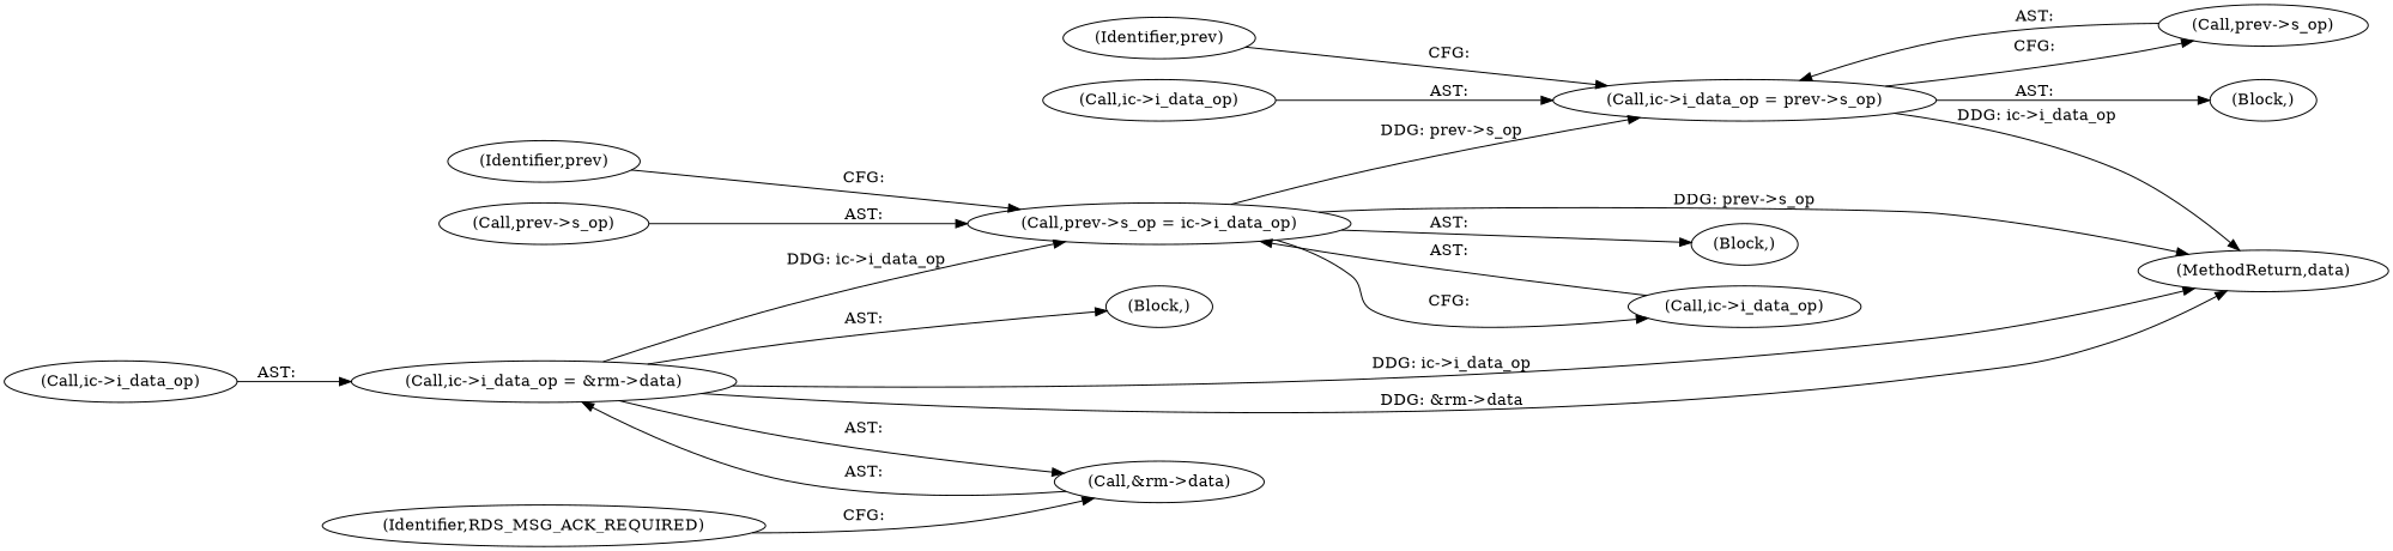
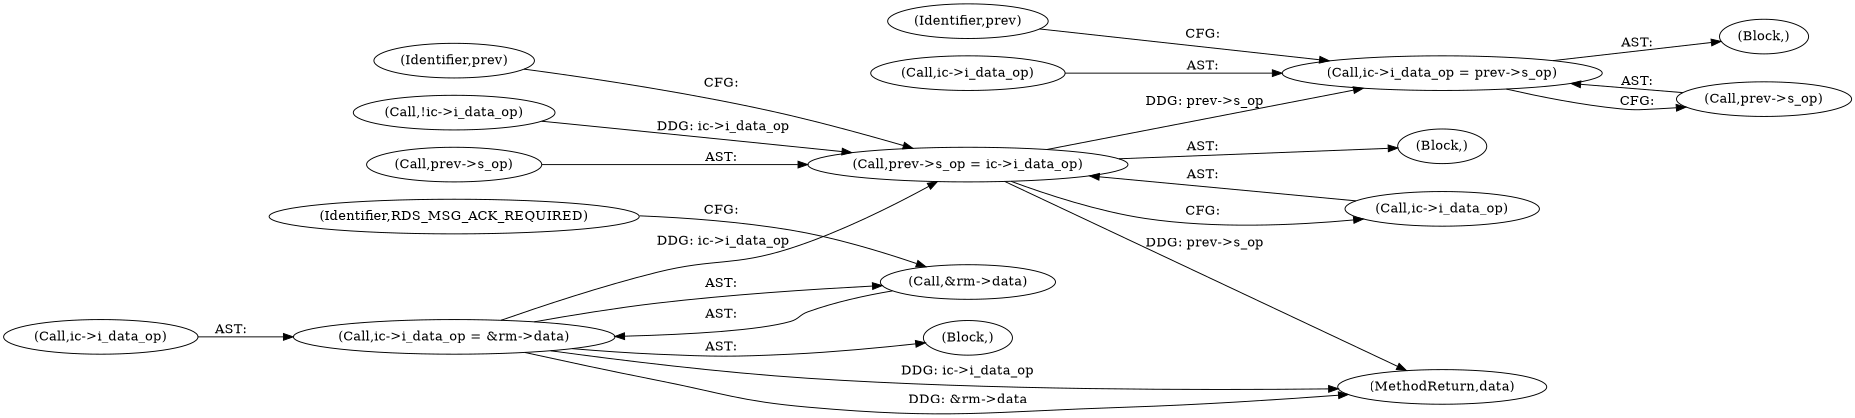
  digraph {
    rankdir=LR
    n1 [label="(Call,ic->i_data_op = &rm->data)"]
    n2 [label="(Call,prev->s_op = ic->i_data_op)"]
    n3 [label="(Call,&rm->data)"]
    n4 [label="(Block,)"]
    n5 [label="(MethodReturn,data)"]
    n6 [label="(Call,ic->i_data_op = prev->s_op)"]
    n7 [label="(Block,)"]
    n8 [label="(Call,ic->i_data_op)"]
    n9 [label="(Block,)"]
    n10 [label="(Call,prev->s_op)"]
    n11 [label="(Call,ic->i_data_op)"]
    n12 [label="(Identifier,RDS_MSG_ACK_REQUIRED)"]
    n13 [label="(Identifier,prev)"]
    n14 [label="(Identifier,prev)"]
    n15 [label="(Call,ic->i_data_op)"]
+   n16 [label="(Call,!ic->i_data_op)"]
    n17 [label="(Call,prev->s_op)"]
    n1 -> n2 [label="DDG: ic->i_data_op"]
    n1 -> n3 [label="AST: "]
    n1 -> n4 [label="AST: "]
    n1 -> n5 [label="DDG: ic->i_data_op"]
    n1 -> n5 [label="DDG: &rm->data"]
    n2 -> n5 [label="DDG: prev->s_op"]
    n2 -> n6 [label="DDG: prev->s_op"]
    n2 -> n7 [label="AST: "]
    n2 -> n8 [label="CFG: "]
    n3 -> n1 [label="AST: "]
-   n6 -> n5 [label="DDG: ic->i_data_op"]
    n6 -> n9 [label="AST: "]
    n6 -> n10 [label="CFG: "]
    n8 -> n2 [label="AST: "]
    n10 -> n6 [label="AST: "]
    n11 -> n1 [label="AST: "]
    n12 -> n3 [label="CFG: "]
    n13 -> n2 [label="CFG: "]
    n14 -> n6 [label="CFG: "]
    n15 -> n6 [label="AST: "]
+   n16 -> n2 [label="DDG: ic->i_data_op"]
    n17 -> n2 [label="AST: "]
  }
